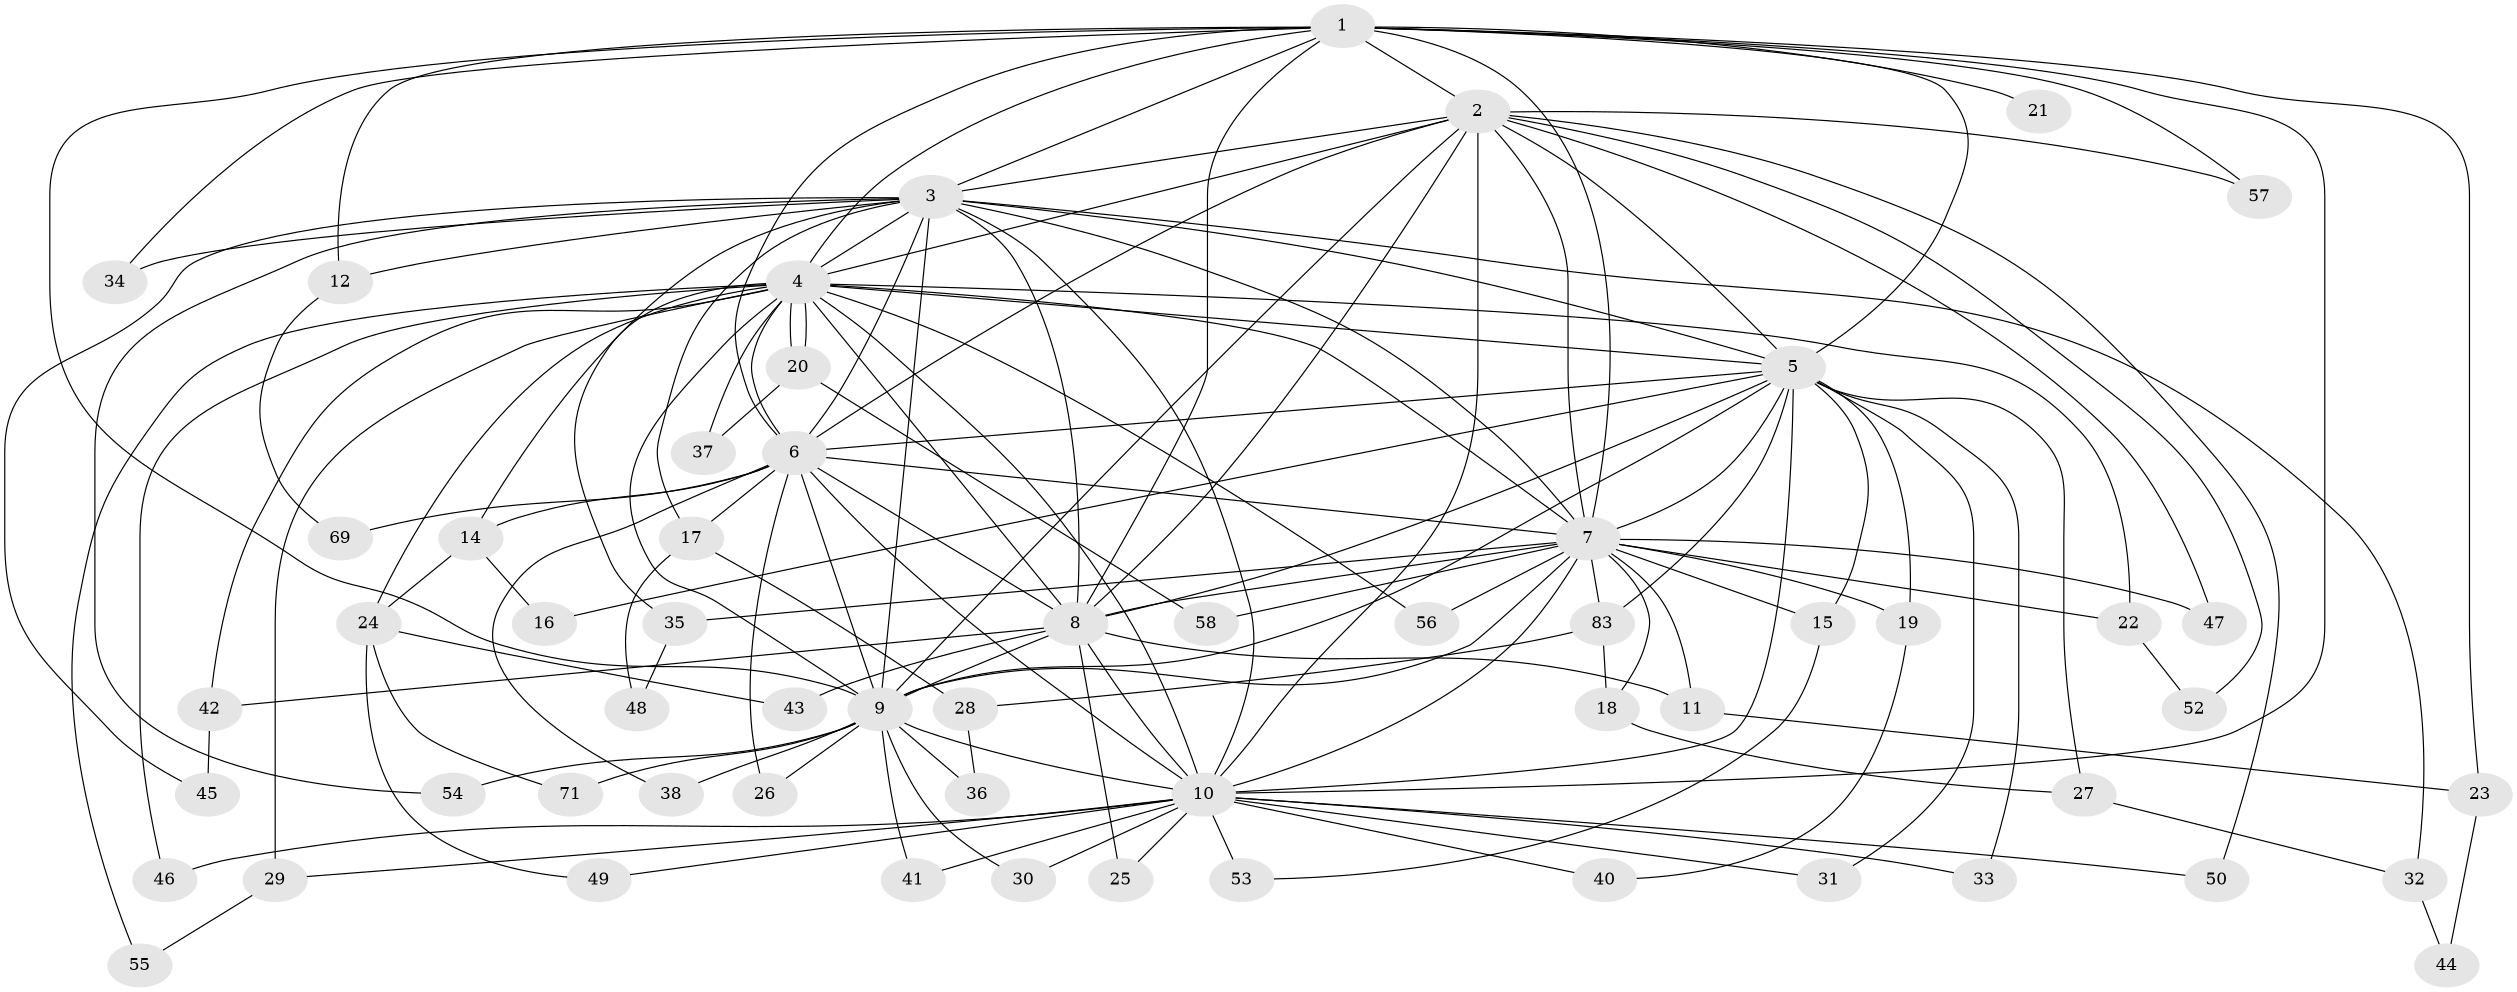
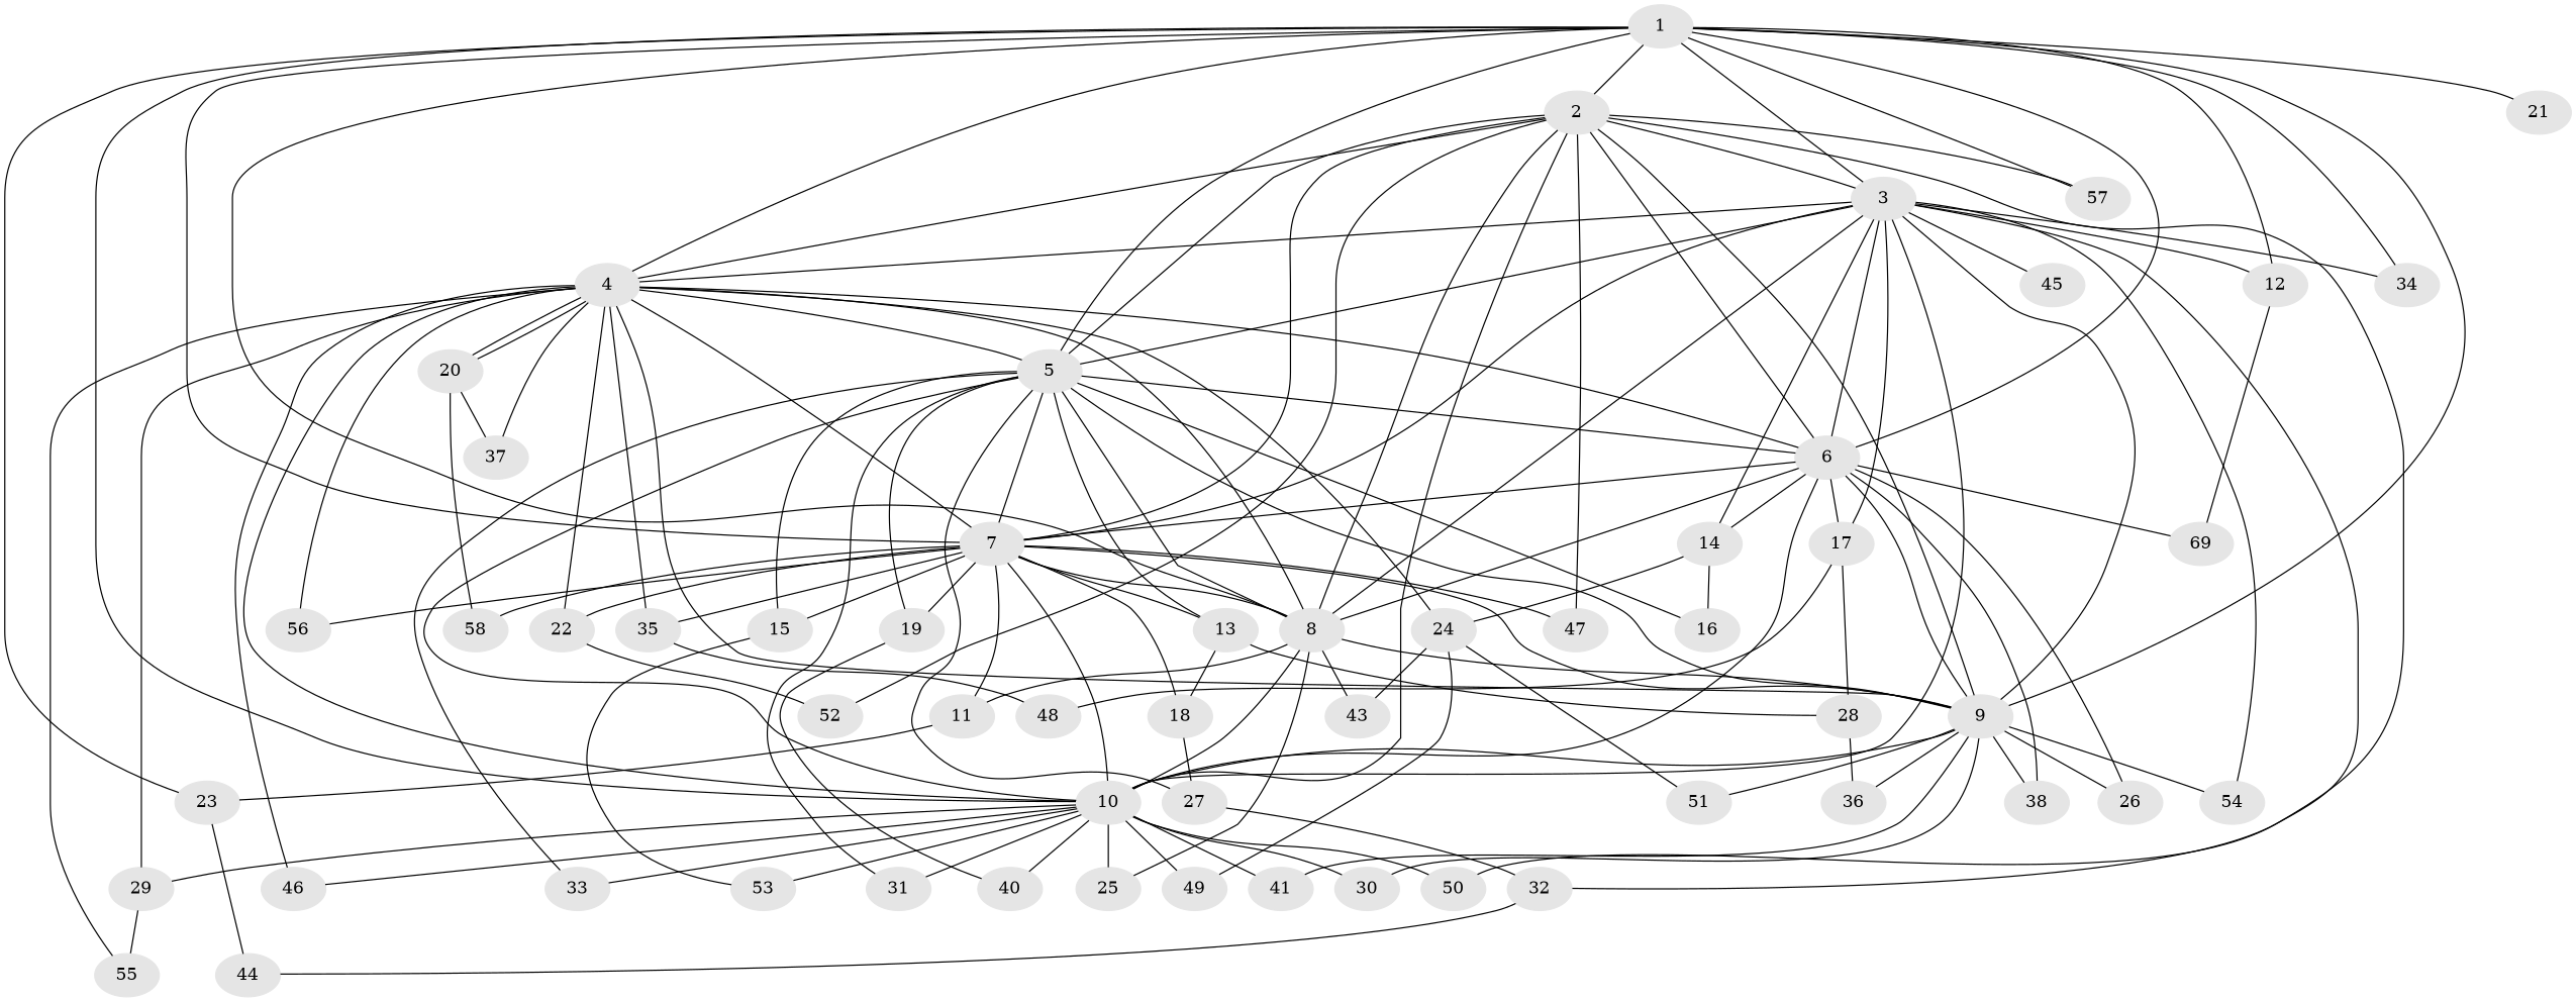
  graph {
    node [color=gray90 style=filled]
    1
    2
    3
    4
    5
    6
    7
    8
    9
    10
    12
    21
    23
    34
    57
    47
    50
    52
    14
    17
    32
    45
    54
    20
    22
    24
    29
    35
    37
-   42
    46
    55
    56
-   13 [label=83]
+   13
    15
    16
    19
    27
    31
    33
    26
    38
    n43 [label=69]
    11
    18
    58
    25
    43
    30
    36
    41
-   51 [label=71]
+   51
    40
    49
    53
    44
    28
    48
    1 -- 2
    1 -- 3
    1 -- 4
    1 -- 5
    1 -- 6
    1 -- 7
    1 -- 8
    1 -- 9
    1 -- 10
    1 -- 12
    1 -- 21
    1 -- 23
    1 -- 34
    1 -- 57
    2 -- 3
    2 -- 4
    2 -- 5
    2 -- 6
    2 -- 7
    2 -- 8
    2 -- 9
    2 -- 10
    2 -- 57
    2 -- 47
    2 -- 50
    2 -- 52
    3 -- 4
    3 -- 5
    3 -- 6
    3 -- 7
    3 -- 8
    3 -- 9
    3 -- 10
    3 -- 12
    3 -- 34
    3 -- 14
    3 -- 17
    3 -- 32
    3 -- 45
    3 -- 54
    4 -- 5
    4 -- 6
    4 -- 7
    4 -- 8
    4 -- 9
    4 -- 10
    4 -- 20
    4 -- 20
    4 -- 22
    4 -- 24
    4 -- 29
    4 -- 35
    4 -- 37
-   4 -- 42
    4 -- 46
    4 -- 55
    4 -- 56
    5 -- 6
    5 -- 7
    5 -- 8
    5 -- 9
    5 -- 10
    5 -- 13
    5 -- 15
    5 -- 16
    5 -- 19
    5 -- 27
    5 -- 31
    5 -- 33
    6 -- 7
    6 -- 8
    6 -- 9
    6 -- 10
    6 -- 14
    6 -- 17
    6 -- 26
    6 -- 38
    6 -- n43
    7 -- 8
    7 -- 9
    7 -- 10
    7 -- 47
    7 -- 22
    7 -- 35
    7 -- 56
    7 -- 13
    7 -- 15
    7 -- 19
    7 -- 11
    7 -- 18
    7 -- 58
    8 -- 9
    8 -- 10
-   8 -- 42
    8 -- 11
    8 -- 25
    8 -- 43
    9 -- 10
    9 -- 54
    9 -- 26
    9 -- 38
    9 -- 30
    9 -- 36
    9 -- 41
    9 -- 51
    10 -- 50
    10 -- 29
    10 -- 46
    10 -- 31
    10 -- 33
    10 -- 25
    10 -- 30
    10 -- 41
    10 -- 40
    10 -- 49
    10 -- 53
    12 -- n43
    23 -- 44
    14 -- 24
    14 -- 16
    17 -- 28
    17 -- 48
    32 -- 44
    20 -- 37
    20 -- 58
    22 -- 52
    24 -- 43
    24 -- 51
    24 -- 49
    29 -- 55
    35 -- 48
-   42 -- 45
    13 -- 18
    13 -- 28
    15 -- 53
    19 -- 40
    27 -- 32
    11 -- 23
    18 -- 27
    28 -- 36
  }
